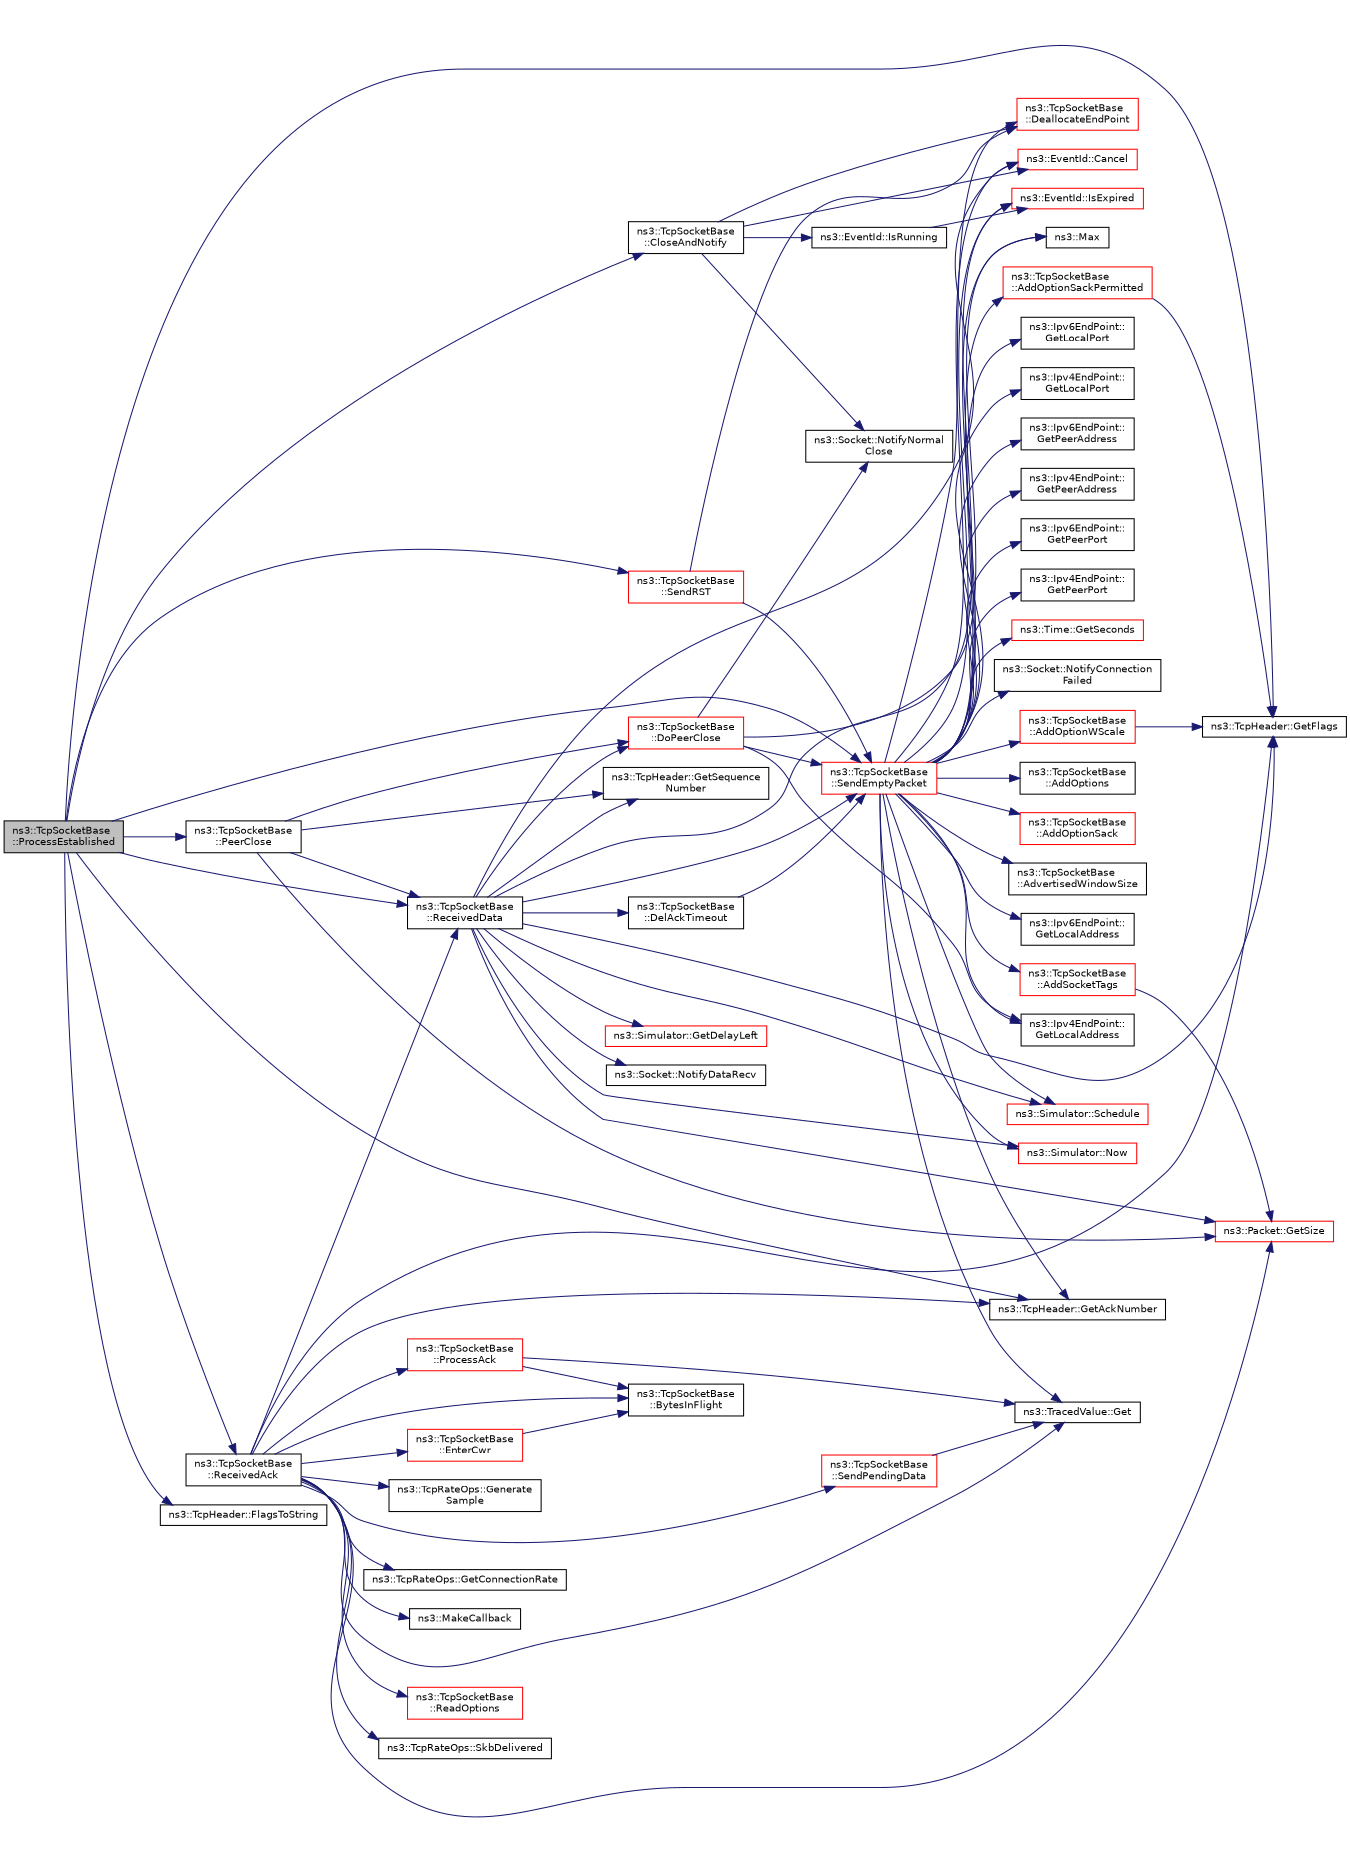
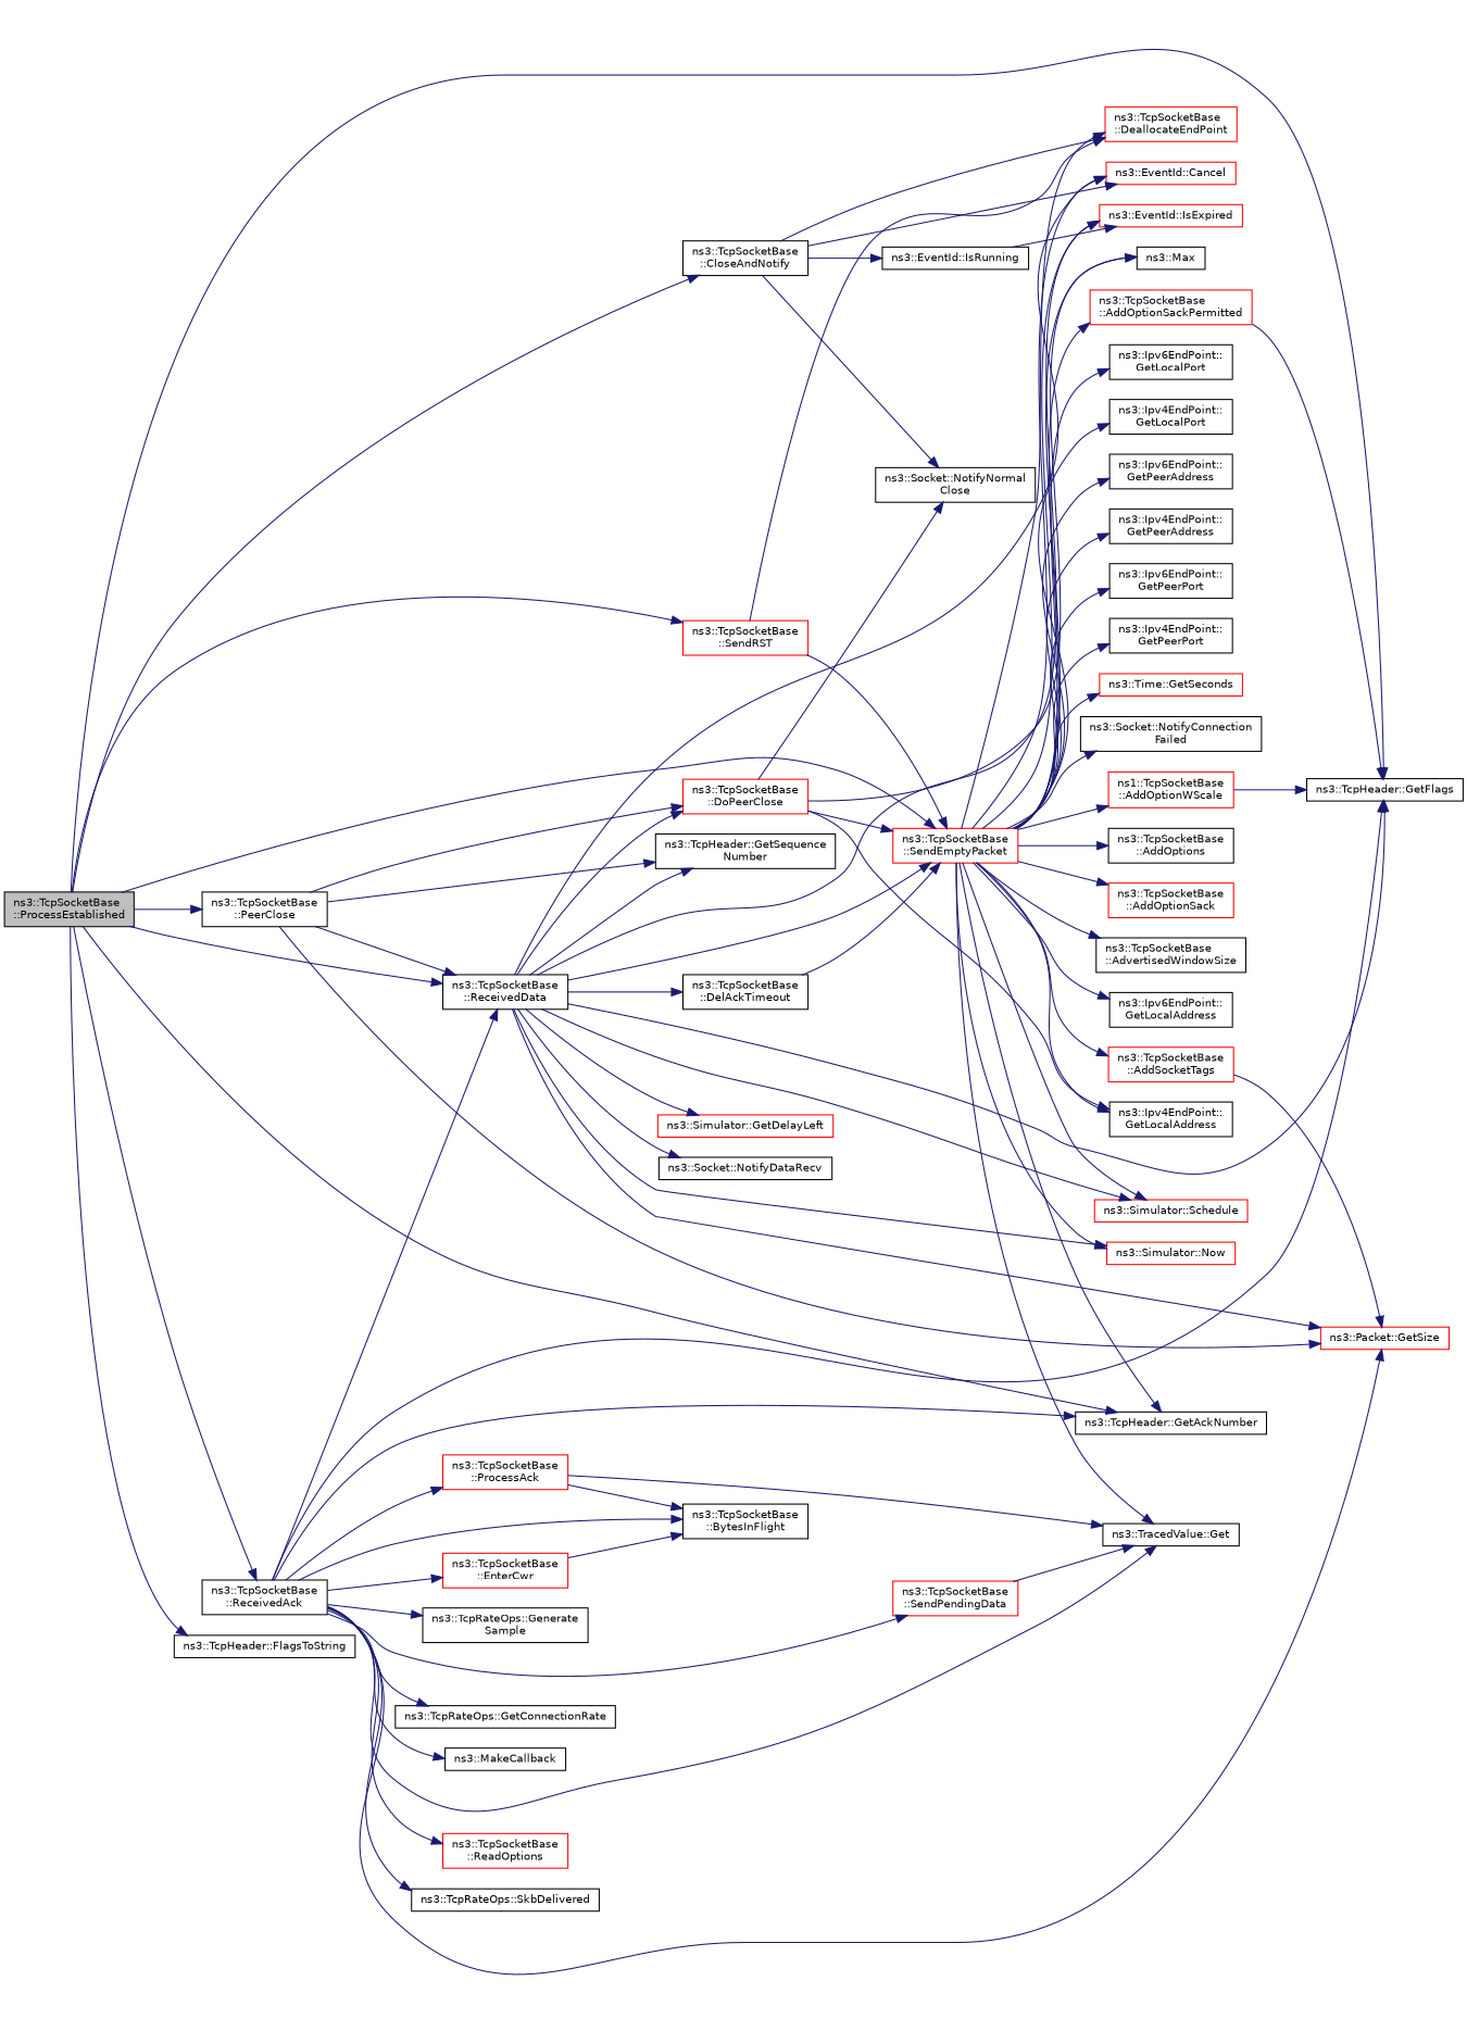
  digraph {
    rankdir=LR
    node [color=black fillcolor=white fontname=Helvetica fontsize=10 shape=record style=filled]
    edge [color=midnightblue fontname=Helvetica fontsize=10 labelfontname=Helvetica labelfontsize=10 style=solid]
    n1 [fillcolor=grey75 fontcolor=black height=0.2 label="ns3::TcpSocketBase\l::ProcessEstablished" width=0.4]
    n2 [height=0.2 label="ns3::TcpSocketBase\l::CloseAndNotify" width=0.4]
    n3 [height=0.2 label="ns3::TcpHeader::FlagsToString" width=0.4]
    n4 [height=0.2 label="ns3::TcpHeader::GetAckNumber" width=0.4]
    n5 [height=0.2 label="ns3::TcpHeader::GetFlags" width=0.4]
    n6 [height=0.2 label="ns3::TcpSocketBase\l::PeerClose" width=0.4]
    n7 [color=red height=0.2 label="ns3::TcpSocketBase\l::SendEmptyPacket" width=0.4]
    n8 [height=0.2 label="ns3::TcpSocketBase\l::ReceivedData" width=0.4]
    n9 [height=0.2 label="ns3::TcpSocketBase\l::ReceivedAck" width=0.4]
    n10 [color=red height=0.2 label="ns3::TcpSocketBase\l::SendRST" width=0.4]
    n11 [color=red height=0.2 label="ns3::EventId::Cancel" width=0.4]
    n12 [color=red height=0.2 label="ns3::TcpSocketBase\l::DeallocateEndPoint" width=0.4]
    n13 [height=0.2 label="ns3::EventId::IsRunning" width=0.4]
    n14 [height=0.2 label="ns3::Socket::NotifyNormal\lClose" width=0.4]
    n15 [color=red height=0.2 label="ns3::TcpSocketBase\l::DoPeerClose" width=0.4]
    n16 [color=red height=0.2 label="ns3::Packet::GetSize" width=0.4]
    n17 [height=0.2 label="ns3::TcpHeader::GetSequence\lNumber" width=0.4]
    n18 [color=red height=0.2 label="ns3::EventId::IsExpired" width=0.4]
    n19 [height=0.2 label="ns3::Max" width=0.4]
    n20 [color=red height=0.2 label="ns3::Simulator::Schedule" width=0.4]
    n21 [height=0.2 label="ns3::TcpSocketBase\l::AddOptions" width=0.4]
    n22 [color=red height=0.2 label="ns3::TcpSocketBase\l::AddOptionSack" width=0.4]
    n23 [color=red height=0.2 label="ns3::TcpSocketBase\l::AddOptionSackPermitted" width=0.4]
-   n24 [color=red height=0.2 label="ns3::TcpSocketBase\l::AddOptionWScale" width=0.4]
+   n24 [color=red height=0.2 label="ns1::TcpSocketBase\l::AddOptionWScale" width=0.4]
    n25 [color=red height=0.2 label="ns3::TcpSocketBase\l::AddSocketTags" width=0.4]
    n26 [height=0.2 label="ns3::TcpSocketBase\l::AdvertisedWindowSize" width=0.4]
    n27 [height=0.2 label="ns3::TracedValue::Get" width=0.4]
    n28 [height=0.2 label="ns3::Ipv6EndPoint::\lGetLocalAddress" width=0.4]
    n29 [height=0.2 label="ns3::Ipv4EndPoint::\lGetLocalAddress" width=0.4]
    n30 [height=0.2 label="ns3::Ipv6EndPoint::\lGetLocalPort" width=0.4]
    n31 [height=0.2 label="ns3::Ipv4EndPoint::\lGetLocalPort" width=0.4]
    n32 [height=0.2 label="ns3::Ipv6EndPoint::\lGetPeerAddress" width=0.4]
    n33 [height=0.2 label="ns3::Ipv4EndPoint::\lGetPeerAddress" width=0.4]
    n34 [height=0.2 label="ns3::Ipv6EndPoint::\lGetPeerPort" width=0.4]
    n35 [height=0.2 label="ns3::Ipv4EndPoint::\lGetPeerPort" width=0.4]
    n36 [color=red height=0.2 label="ns3::Time::GetSeconds" width=0.4]
    n37 [height=0.2 label="ns3::Socket::NotifyConnection\lFailed" width=0.4]
    n38 [color=red height=0.2 label="ns3::Simulator::Now" width=0.4]
    n39 [height=0.2 label="ns3::TcpSocketBase\l::DelAckTimeout" width=0.4]
    n40 [color=red height=0.2 label="ns3::Simulator::GetDelayLeft" width=0.4]
    n41 [height=0.2 label="ns3::Socket::NotifyDataRecv" width=0.4]
    n42 [height=0.2 label="ns3::TcpSocketBase\l::BytesInFlight" width=0.4]
    n43 [color=red height=0.2 label="ns3::TcpSocketBase\l::EnterCwr" width=0.4]
    n44 [height=0.2 label="ns3::TcpRateOps::Generate\lSample" width=0.4]
    n45 [height=0.2 label="ns3::TcpRateOps::GetConnectionRate" width=0.4]
    n46 [height=0.2 label="ns3::MakeCallback" width=0.4]
    n47 [color=red height=0.2 label="ns3::TcpSocketBase\l::ProcessAck" width=0.4]
    n48 [color=red height=0.2 label="ns3::TcpSocketBase\l::ReadOptions" width=0.4]
    n49 [color=red height=0.2 label="ns3::TcpSocketBase\l::SendPendingData" width=0.4]
    n50 [height=0.2 label="ns3::TcpRateOps::SkbDelivered" width=0.4]
    n1 -> n2
    n1 -> n3
    n1 -> n4
    n1 -> n5
    n1 -> n6
    n1 -> n7
    n1 -> n8
    n1 -> n9
    n1 -> n10
    n2 -> n11
    n2 -> n12
    n2 -> n13
    n2 -> n14
    n6 -> n8
    n6 -> n15
    n6 -> n16
    n6 -> n17
    n7 -> n4
    n7 -> n11
    n7 -> n12
    n7 -> n18
    n7 -> n19
    n7 -> n20
    n7 -> n21
    n7 -> n22
    n7 -> n23
    n7 -> n24
    n7 -> n25
    n7 -> n26
    n7 -> n27
    n7 -> n28
    n7 -> n29
    n7 -> n30
    n7 -> n31
    n7 -> n32
    n7 -> n33
    n7 -> n34
    n7 -> n35
    n7 -> n36
    n7 -> n37
    n7 -> n38
    n8 -> n5
    n8 -> n7
    n8 -> n11
    n8 -> n15
    n8 -> n16
    n8 -> n17
    n8 -> n18
    n8 -> n20
    n8 -> n38
    n8 -> n39
    n8 -> n40
    n8 -> n41
    n9 -> n4
    n9 -> n5
    n9 -> n8
    n9 -> n16
    n9 -> n27
    n9 -> n42
    n9 -> n43
    n9 -> n44
    n9 -> n45
    n9 -> n46
    n9 -> n47
    n9 -> n48
    n9 -> n49
    n9 -> n50
    n10 -> n7
    n10 -> n12
    n13 -> n18
    n15 -> n7
    n15 -> n14
    n15 -> n19
    n15 -> n29
    n23 -> n5
    n24 -> n5
    n25 -> n16
    n39 -> n7
    n43 -> n42
    n47 -> n27
    n47 -> n42
    n49 -> n27
  }
